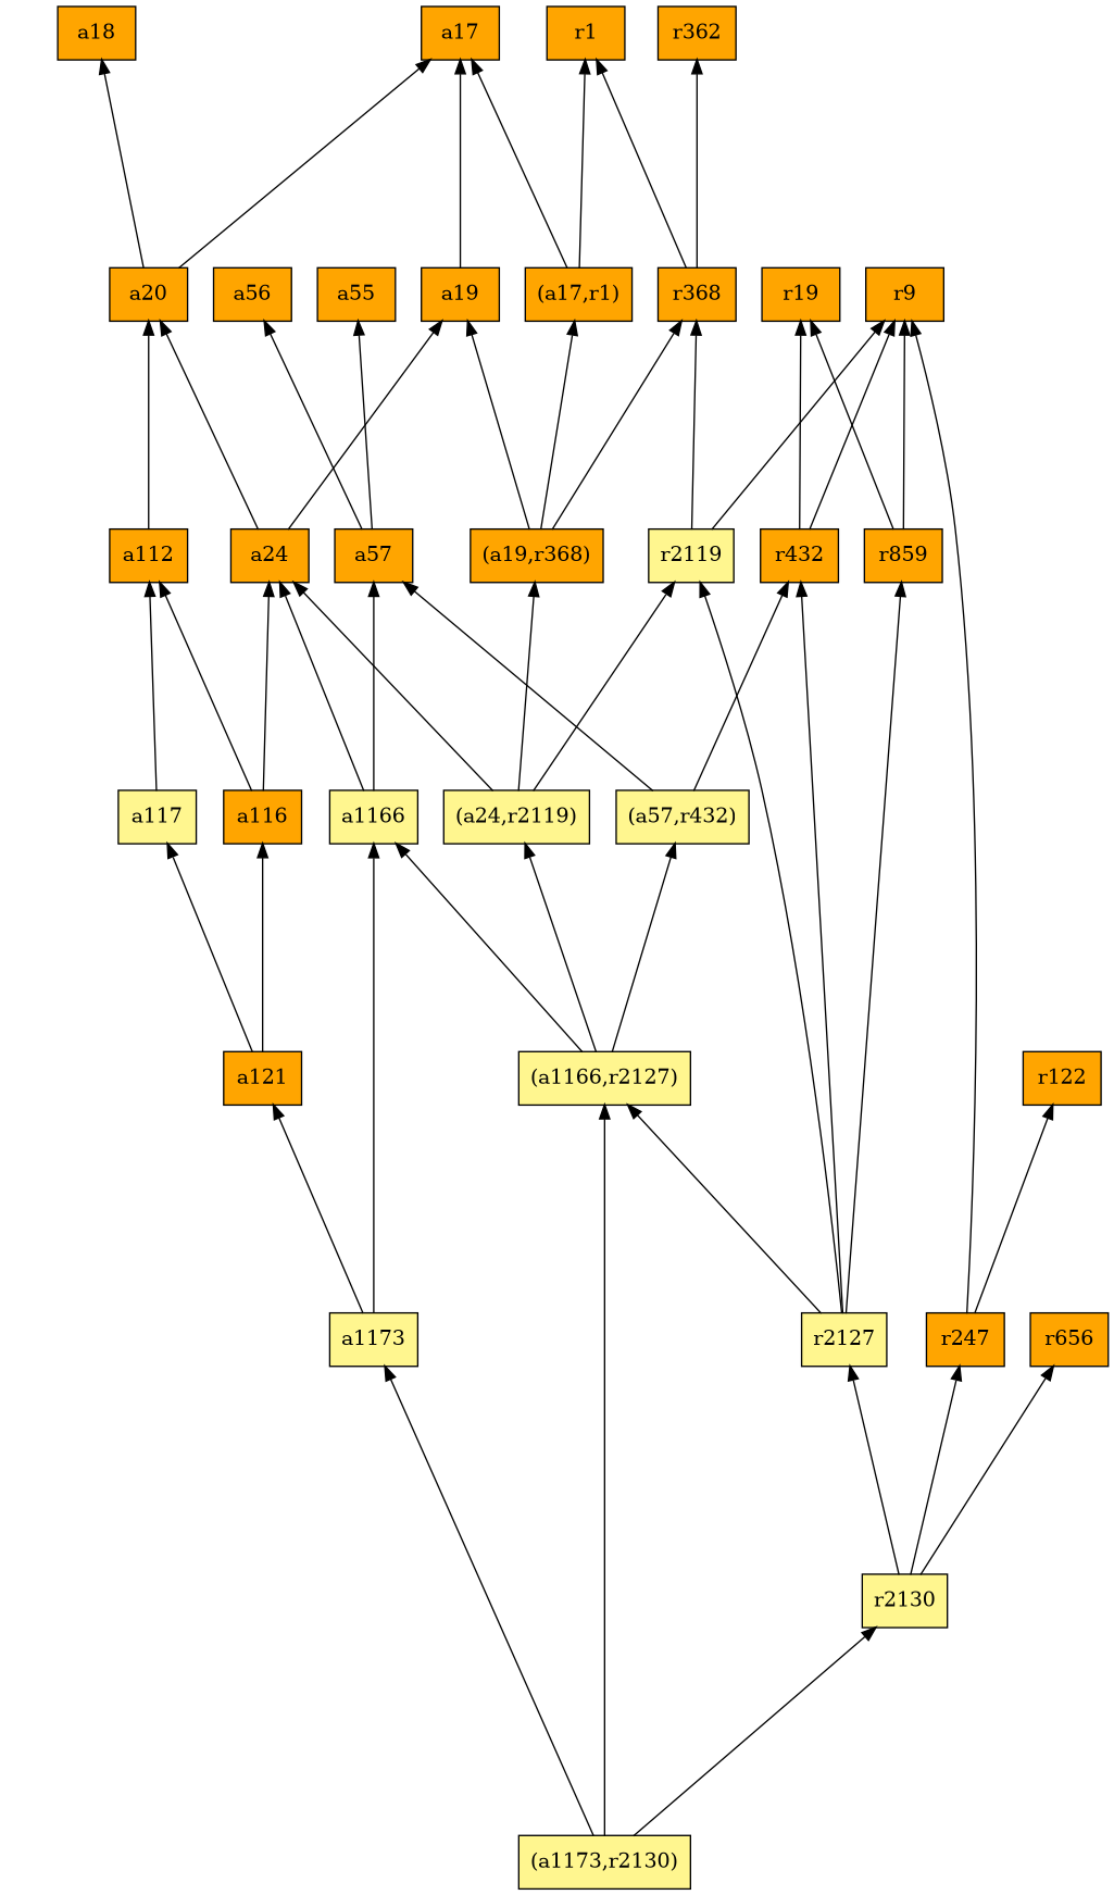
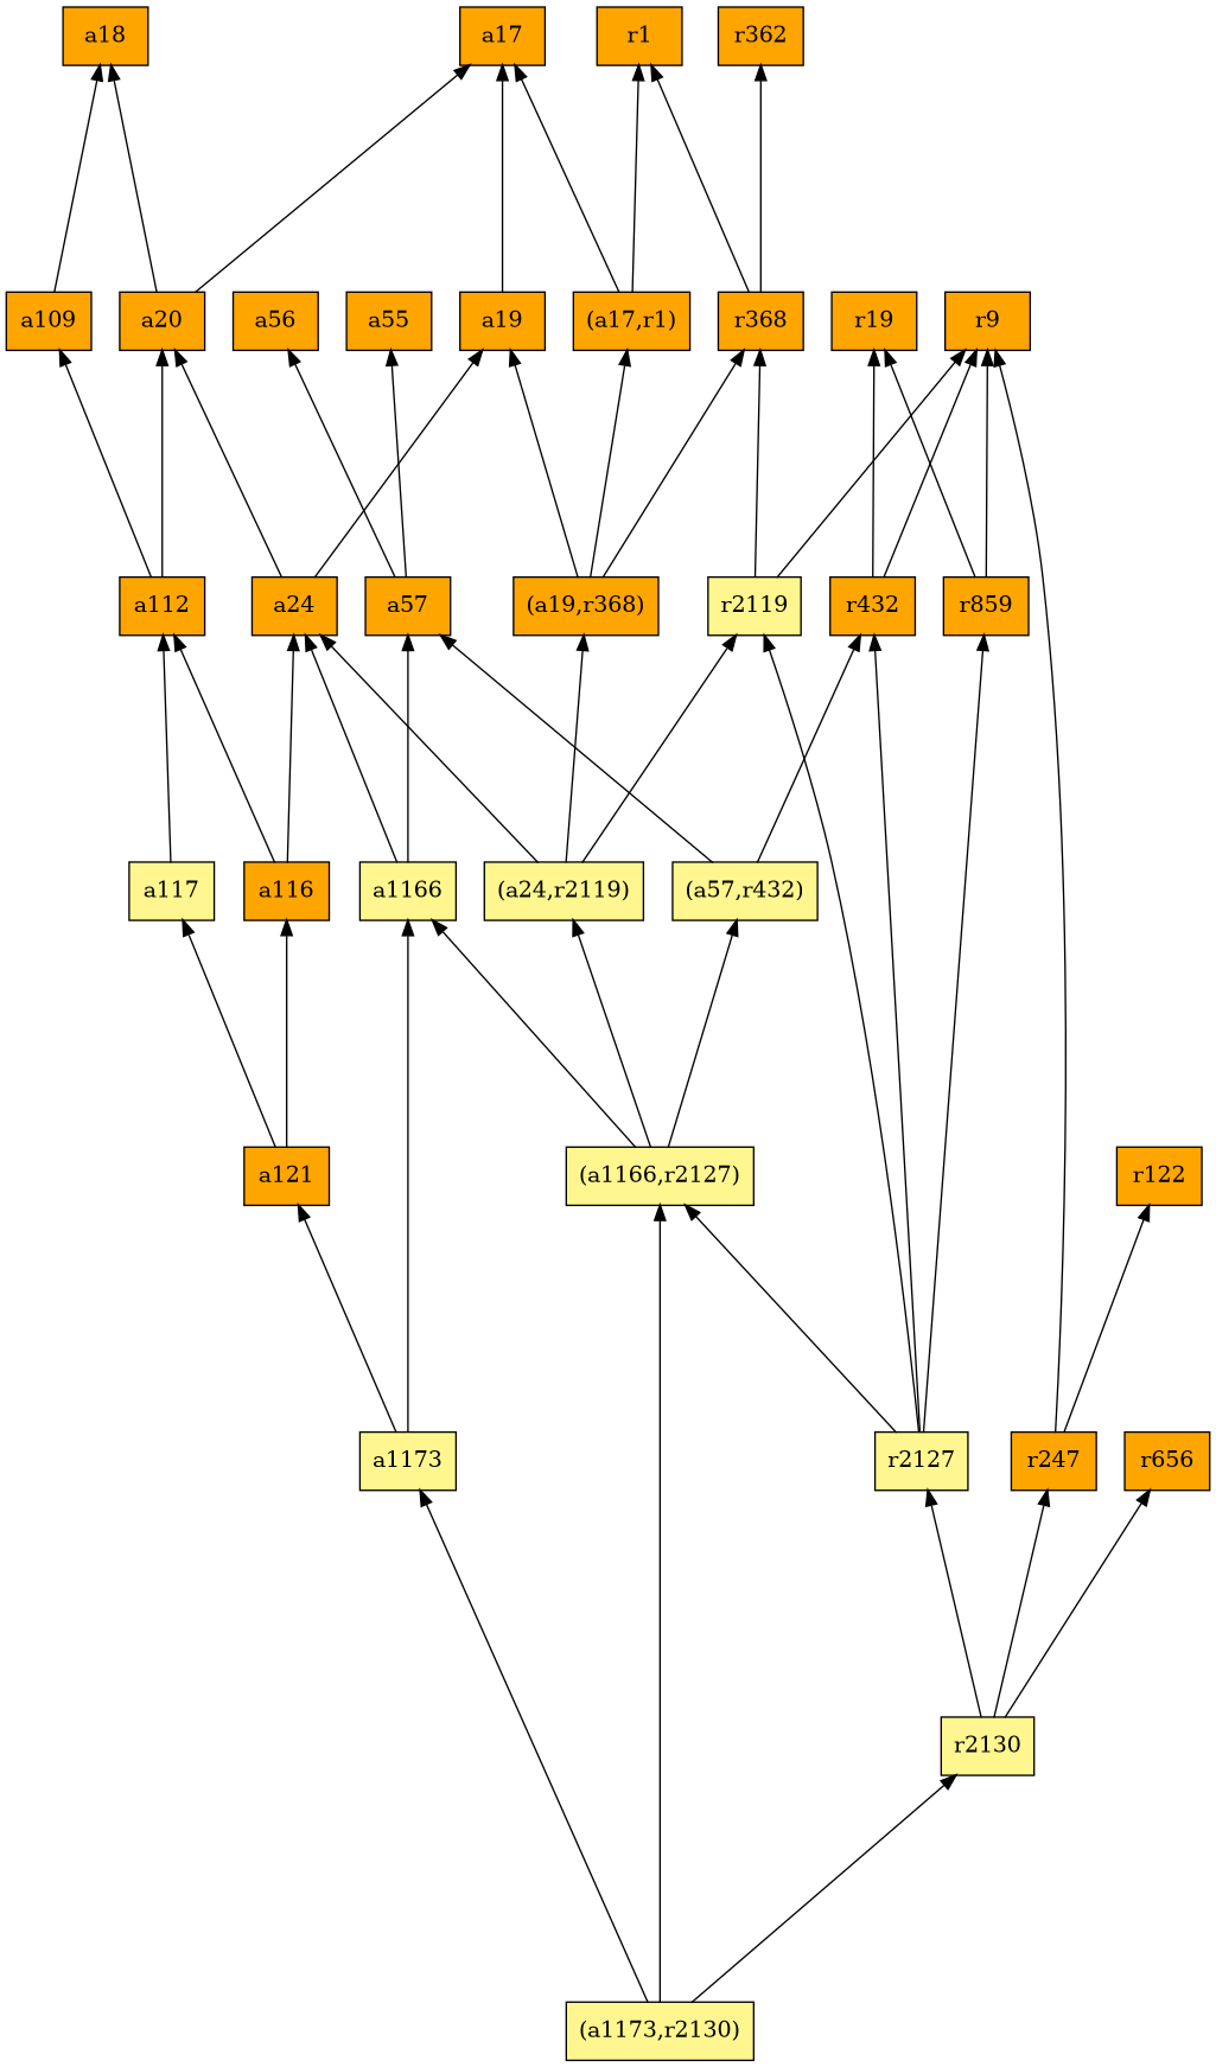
  digraph {
    rankdir=BT
    ranksep=2.0
    node [fillcolor=orange shape=record style=filled]
    n1 [fillcolor=khaki1 label="{a1173}"]
    n2 [fillcolor=khaki1 label="{a1166}"]
    n3 [label="{a121}"]
    n4 [label="{a24}"]
    n5 [label="{a57}"]
    n6 [label="{a116}"]
    n7 [fillcolor=khaki1 label="{a117}"]
    n8 [fillcolor=khaki1 label="{(a24,r2119)}"]
    n9 [label="{(a19,r368)}"]
    n10 [fillcolor=khaki1 label="{r2119}"]
    n11 [label="{(a17,r1)}"]
    n12 [label="{r368}"]
    n13 [label="{a19}"]
    n14 [label="{a20}"]
    n15 [label="{r9}"]
    n16 [label="{a55}"]
    n17 [label="{a56}"]
    n18 [fillcolor=khaki1 label="{(a57,r432)}"]
    n19 [label="{r432}"]
    n20 [label="{r19}"]
+   n21 [label="{a109}"]
    n22 [label="{a18}"]
    n23 [label="{a17}"]
    n24 [label="{r1}"]
    n25 [label="{r362}"]
    n26 [fillcolor=khaki1 label="{(a1166,r2127)}"]
    n27 [fillcolor=khaki1 label="{r2127}"]
    n28 [label="{r859}"]
    n29 [label="{a112}"]
    n30 [label="{r656}"]
    n31 [label="{r122}"]
    n32 [label="{r247}"]
    n33 [fillcolor=khaki1 label="{(a1173,r2130)}"]
    n34 [fillcolor=khaki1 label="{r2130}"]
    n1 -> n2
    n1 -> n3
    n2 -> n4
    n2 -> n5
    n3 -> n6
    n3 -> n7
    n4 -> n13
    n4 -> n14
    n5 -> n16
    n5 -> n17
    n6 -> n4
    n6 -> n29
    n7 -> n29
    n8 -> n4
    n8 -> n9
    n8 -> n10
    n9 -> n11
    n9 -> n12
    n9 -> n13
    n10 -> n12
    n10 -> n15
    n11 -> n23
    n11 -> n24
    n12 -> n24
    n12 -> n25
    n13 -> n23
    n14 -> n22
    n14 -> n23
    n18 -> n5
    n18 -> n19
    n19 -> n15
    n19 -> n20
+   n21 -> n22
    n26 -> n2
    n26 -> n8
    n26 -> n18
    n27 -> n10
    n27 -> n19
    n27 -> n26
    n27 -> n28
    n28 -> n15
    n28 -> n20
    n29 -> n14
+   n29 -> n21
    n32 -> n15
    n32 -> n31
    n33 -> n1
    n33 -> n26
    n33 -> n34
    n34 -> n27
    n34 -> n30
    n34 -> n32
  }
